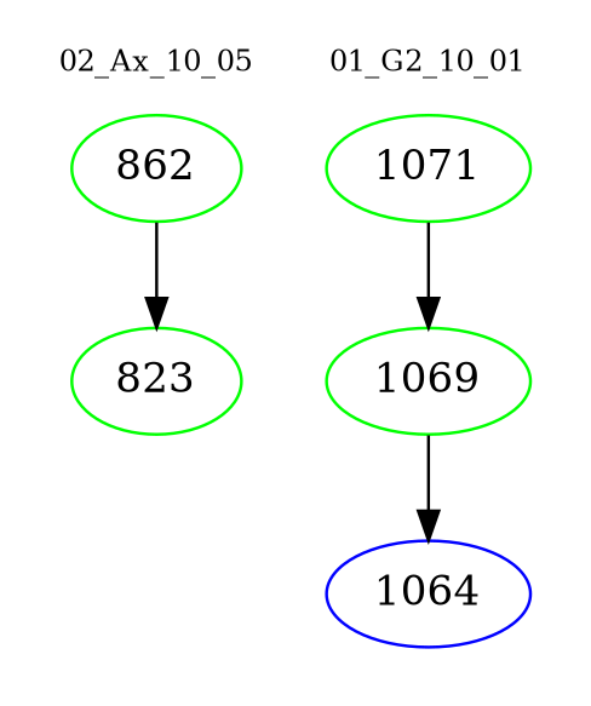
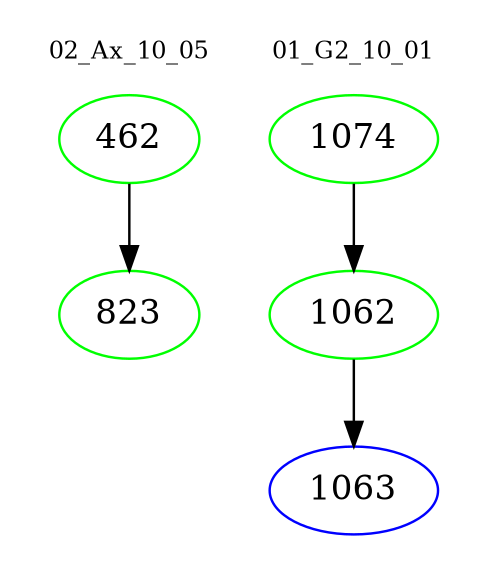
  digraph {
    node [color=green]
    edge [color=black]
-   n1 [label=862]
+   n1 [label=462]
    n2 [label=823]
-   n3 [label=1071]
-   n4 [label=1069]
-   n5 [color=blue label=1064]
+   n3 [label=1074]
+   n4 [label=1062]
+   n5 [color=blue label=1063]
    subgraph cluster_1 {
      color=white
      fontsize=10
      label="02_Ax_10_05"
      n1
      n2
    }
    subgraph cluster_2 {
      color=white
      fontsize=10
      label="01_G2_10_01"
      n3
      n4
      n5
    }
    n1 -> n2
    n3 -> n4
    n4 -> n5
  }
